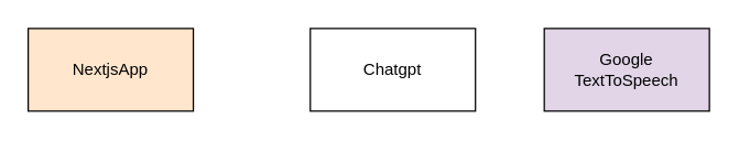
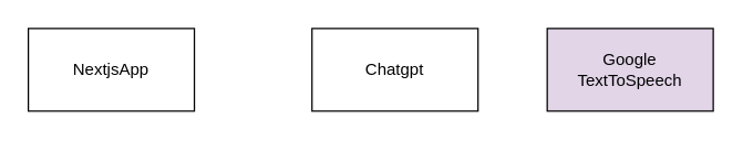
  <mxCell id="0" />
  <mxCell id="1" parent="0" />
- <mxCell id="2" value="NextjsApp" style="rounded=0;whiteSpace=wrap;html=1;fillColor=#ffe6cc;" parent="1" vertex="1"><mxGeometry x="20" y="20" width="120" height="60" as="geometry" /></mxCell>
+ <mxCell id="2" value="NextjsApp" style="rounded=0;whiteSpace=wrap;html=1;" parent="1" vertex="1"><mxGeometry x="20" y="20" width="120" height="60" as="geometry" /></mxCell>
  <mxCell id="3" value="Google&lt;br&gt;TextToSpeech" style="rounded=0;whiteSpace=wrap;html=1;fillColor=#e1d5e7;" parent="1" vertex="1"><mxGeometry x="395" y="20" width="120" height="60" as="geometry" /></mxCell>
  <mxCell id="4" value="Chatgpt" style="rounded=0;whiteSpace=wrap;html=1;" parent="1" vertex="1"><mxGeometry x="225" y="20" width="120" height="60" as="geometry" /></mxCell>
